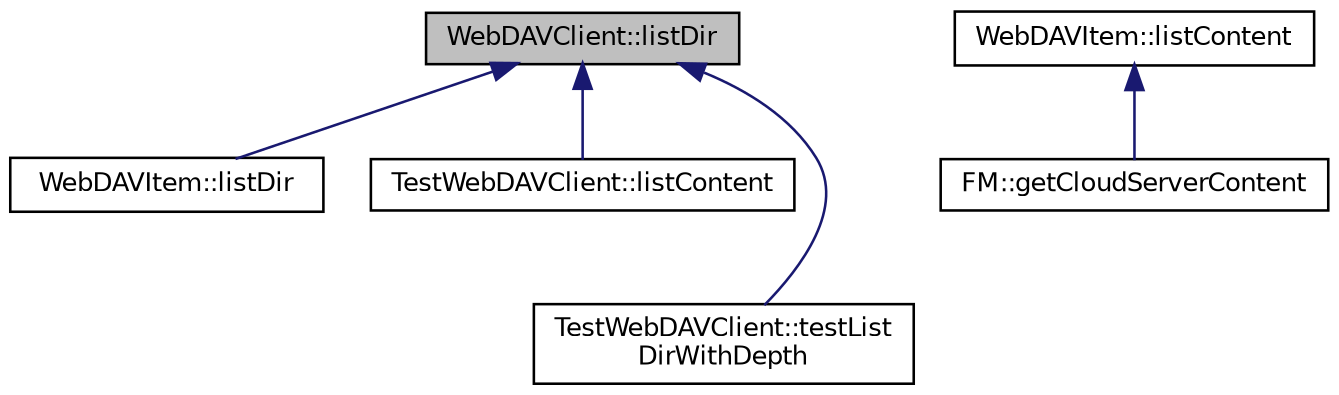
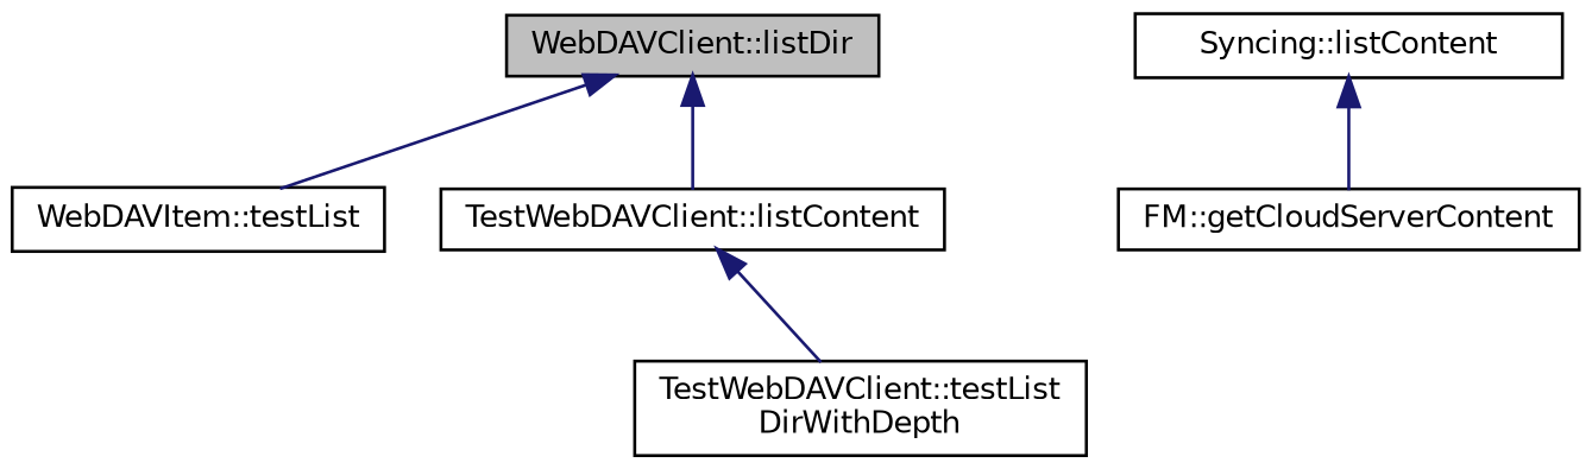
  digraph {
    rankdir=TB
    node [color=black fillcolor=white fontname=Helvetica fontsize=10 shape=record style=filled]
    edge [color=midnightblue dir=back fontname=Helvetica fontsize=10 labelfontname=Helvetica labelfontsize=10 style=solid]
    n1 [fillcolor=grey75 fontcolor=black height=0.2 label="WebDAVClient::listDir" width=0.4]
-   n2 [height=0.2 label="WebDAVItem::listDir" width=0.4]
+   n2 [height=0.2 label="WebDAVItem::testList" width=0.4]
    n3 [height=0.2 label="TestWebDAVClient::listContent" width=0.4]
    n4 [height=0.2 label="TestWebDAVClient::testList\lDirWithDepth" width=0.4]
-   n5 [height=0.2 label="WebDAVItem::listContent" width=0.4]
+   n5 [height=0.2 label="Syncing::listContent" width=0.4]
    n6 [height=0.2 label="FM::getCloudServerContent" width=0.4]
    n1 -> n2
    n1 -> n3
-   n1 -> n4
+   n3 -> n4
    n5 -> n6
  }
